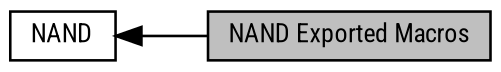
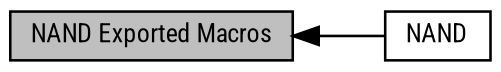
  digraph {
    rankdir=LR
    fontname="Roboto Condensed"
    node [color=black fontname="Roboto Condensed" fontsize=10 shape=record style=filled]
    n1 [fillcolor=grey75 fontcolor=black height=0.2 label="NAND Exported Macros" width=0.4]
    n2 [fillcolor=white height=0.2 label=NAND width=0.4]
-   n2 -> n1 [dir=back fontname="Roboto Condensed" fontsize=10 labelfontname=Helvetica labelfontsize=10 shape=plaintext style=solid]
+   n1 -> n2 [dir=back fontname="Roboto Condensed" fontsize=10 labelfontname=Helvetica labelfontsize=10 shape=plaintext style=solid]
  }
